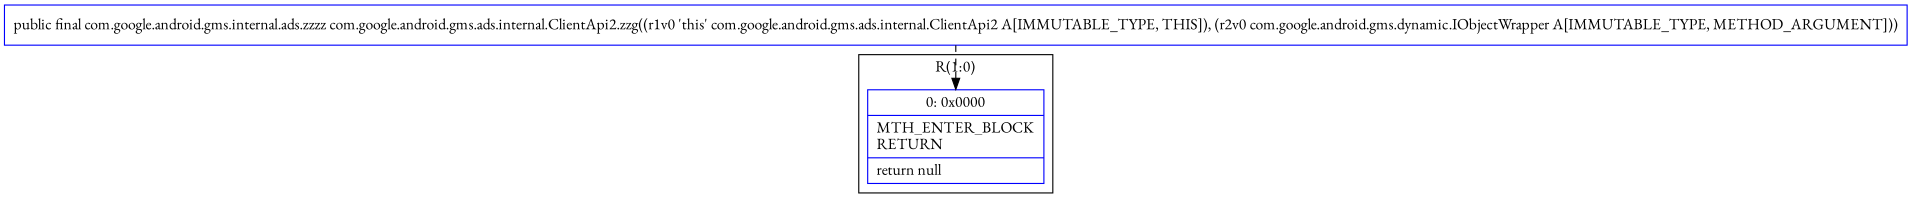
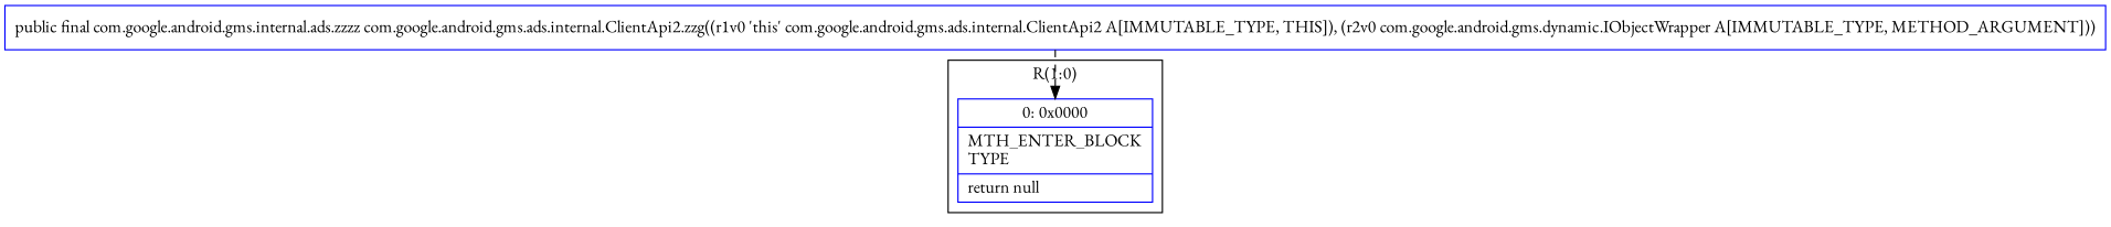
  digraph {
    fontname="EB Garamond"
    node [color=blue shape=record fontname="EB Garamond"]
-   n1 [label="{0\:\ 0x0000|MTH_ENTER_BLOCK\lRETURN\l|return null\l}"]
+   n1 [label="{0\:\ 0x0000|MTH_ENTER_BLOCK\lTYPE\l|return null\l}"]
    n2 [label="{public final com.google.android.gms.internal.ads.zzzz com.google.android.gms.ads.internal.ClientApi2.zzg((r1v0 'this' com.google.android.gms.ads.internal.ClientApi2 A[IMMUTABLE_TYPE, THIS]), (r2v0 com.google.android.gms.dynamic.IObjectWrapper A[IMMUTABLE_TYPE, METHOD_ARGUMENT])) }"]
    subgraph cluster_1 {
      label="R(1:0)"
      n1
    }
    n2 -> n1 [style=dashed fontname="EB Garamond"]
  }
